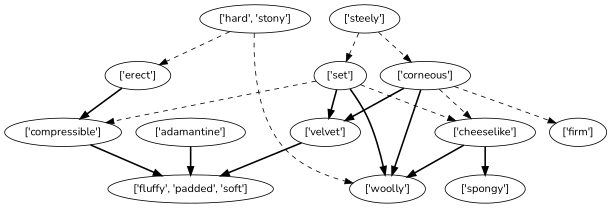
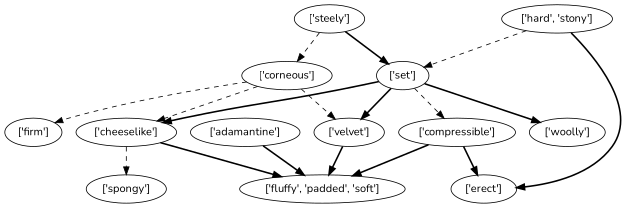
  strict digraph {
    fontname=Nunito
    node [fontname=Nunito]
    edge [fontname=Nunito style=bold]
    "['compressible']"
    "['fluffy', 'padded', 'soft']"
    "['hard', 'stony']"
    "['erect']"
    "['woolly']"
    "['adamantine']"
    "['steely']"
    "['corneous']"
    "['set']"
    "['velvet']"
    "['cheeselike']"
    "['firm']"
    "['spongy']"
    "['compressible']" -> "['fluffy', 'padded', 'soft']"
-   "['hard', 'stony']" -> "['erect']" [style=dashed]
-   "['hard', 'stony']" -> "['woolly']" [style=dashed]
-   "['erect']" -> "['compressible']"
+   "['hard', 'stony']" -> "['erect']"
+   "['hard', 'stony']" -> "['set']" [style=dashed]
+   "['compressible']" -> "['erect']"
    "['adamantine']" -> "['fluffy', 'padded', 'soft']"
    "['steely']" -> "['corneous']" [style=dashed]
-   "['steely']" -> "['set']" [style=dashed]
-   "['corneous']" -> "['woolly']"
-   "['corneous']" -> "['velvet']"
+   "['steely']" -> "['set']"
+   "['corneous']" -> "['velvet']" [style=dashed]
    "['corneous']" -> "['cheeselike']" [style=dashed]
    "['corneous']" -> "['firm']" [style=dashed]
    "['set']" -> "['compressible']" [style=dashed]
    "['set']" -> "['woolly']"
    "['set']" -> "['velvet']"
-   "['set']" -> "['cheeselike']" [style=dashed]
+   "['set']" -> "['cheeselike']"
    "['velvet']" -> "['fluffy', 'padded', 'soft']"
-   "['cheeselike']" -> "['woolly']"
-   "['cheeselike']" -> "['spongy']"
+   "['cheeselike']" -> "['fluffy', 'padded', 'soft']"
+   "['cheeselike']" -> "['spongy']" [style=dashed]
  }
